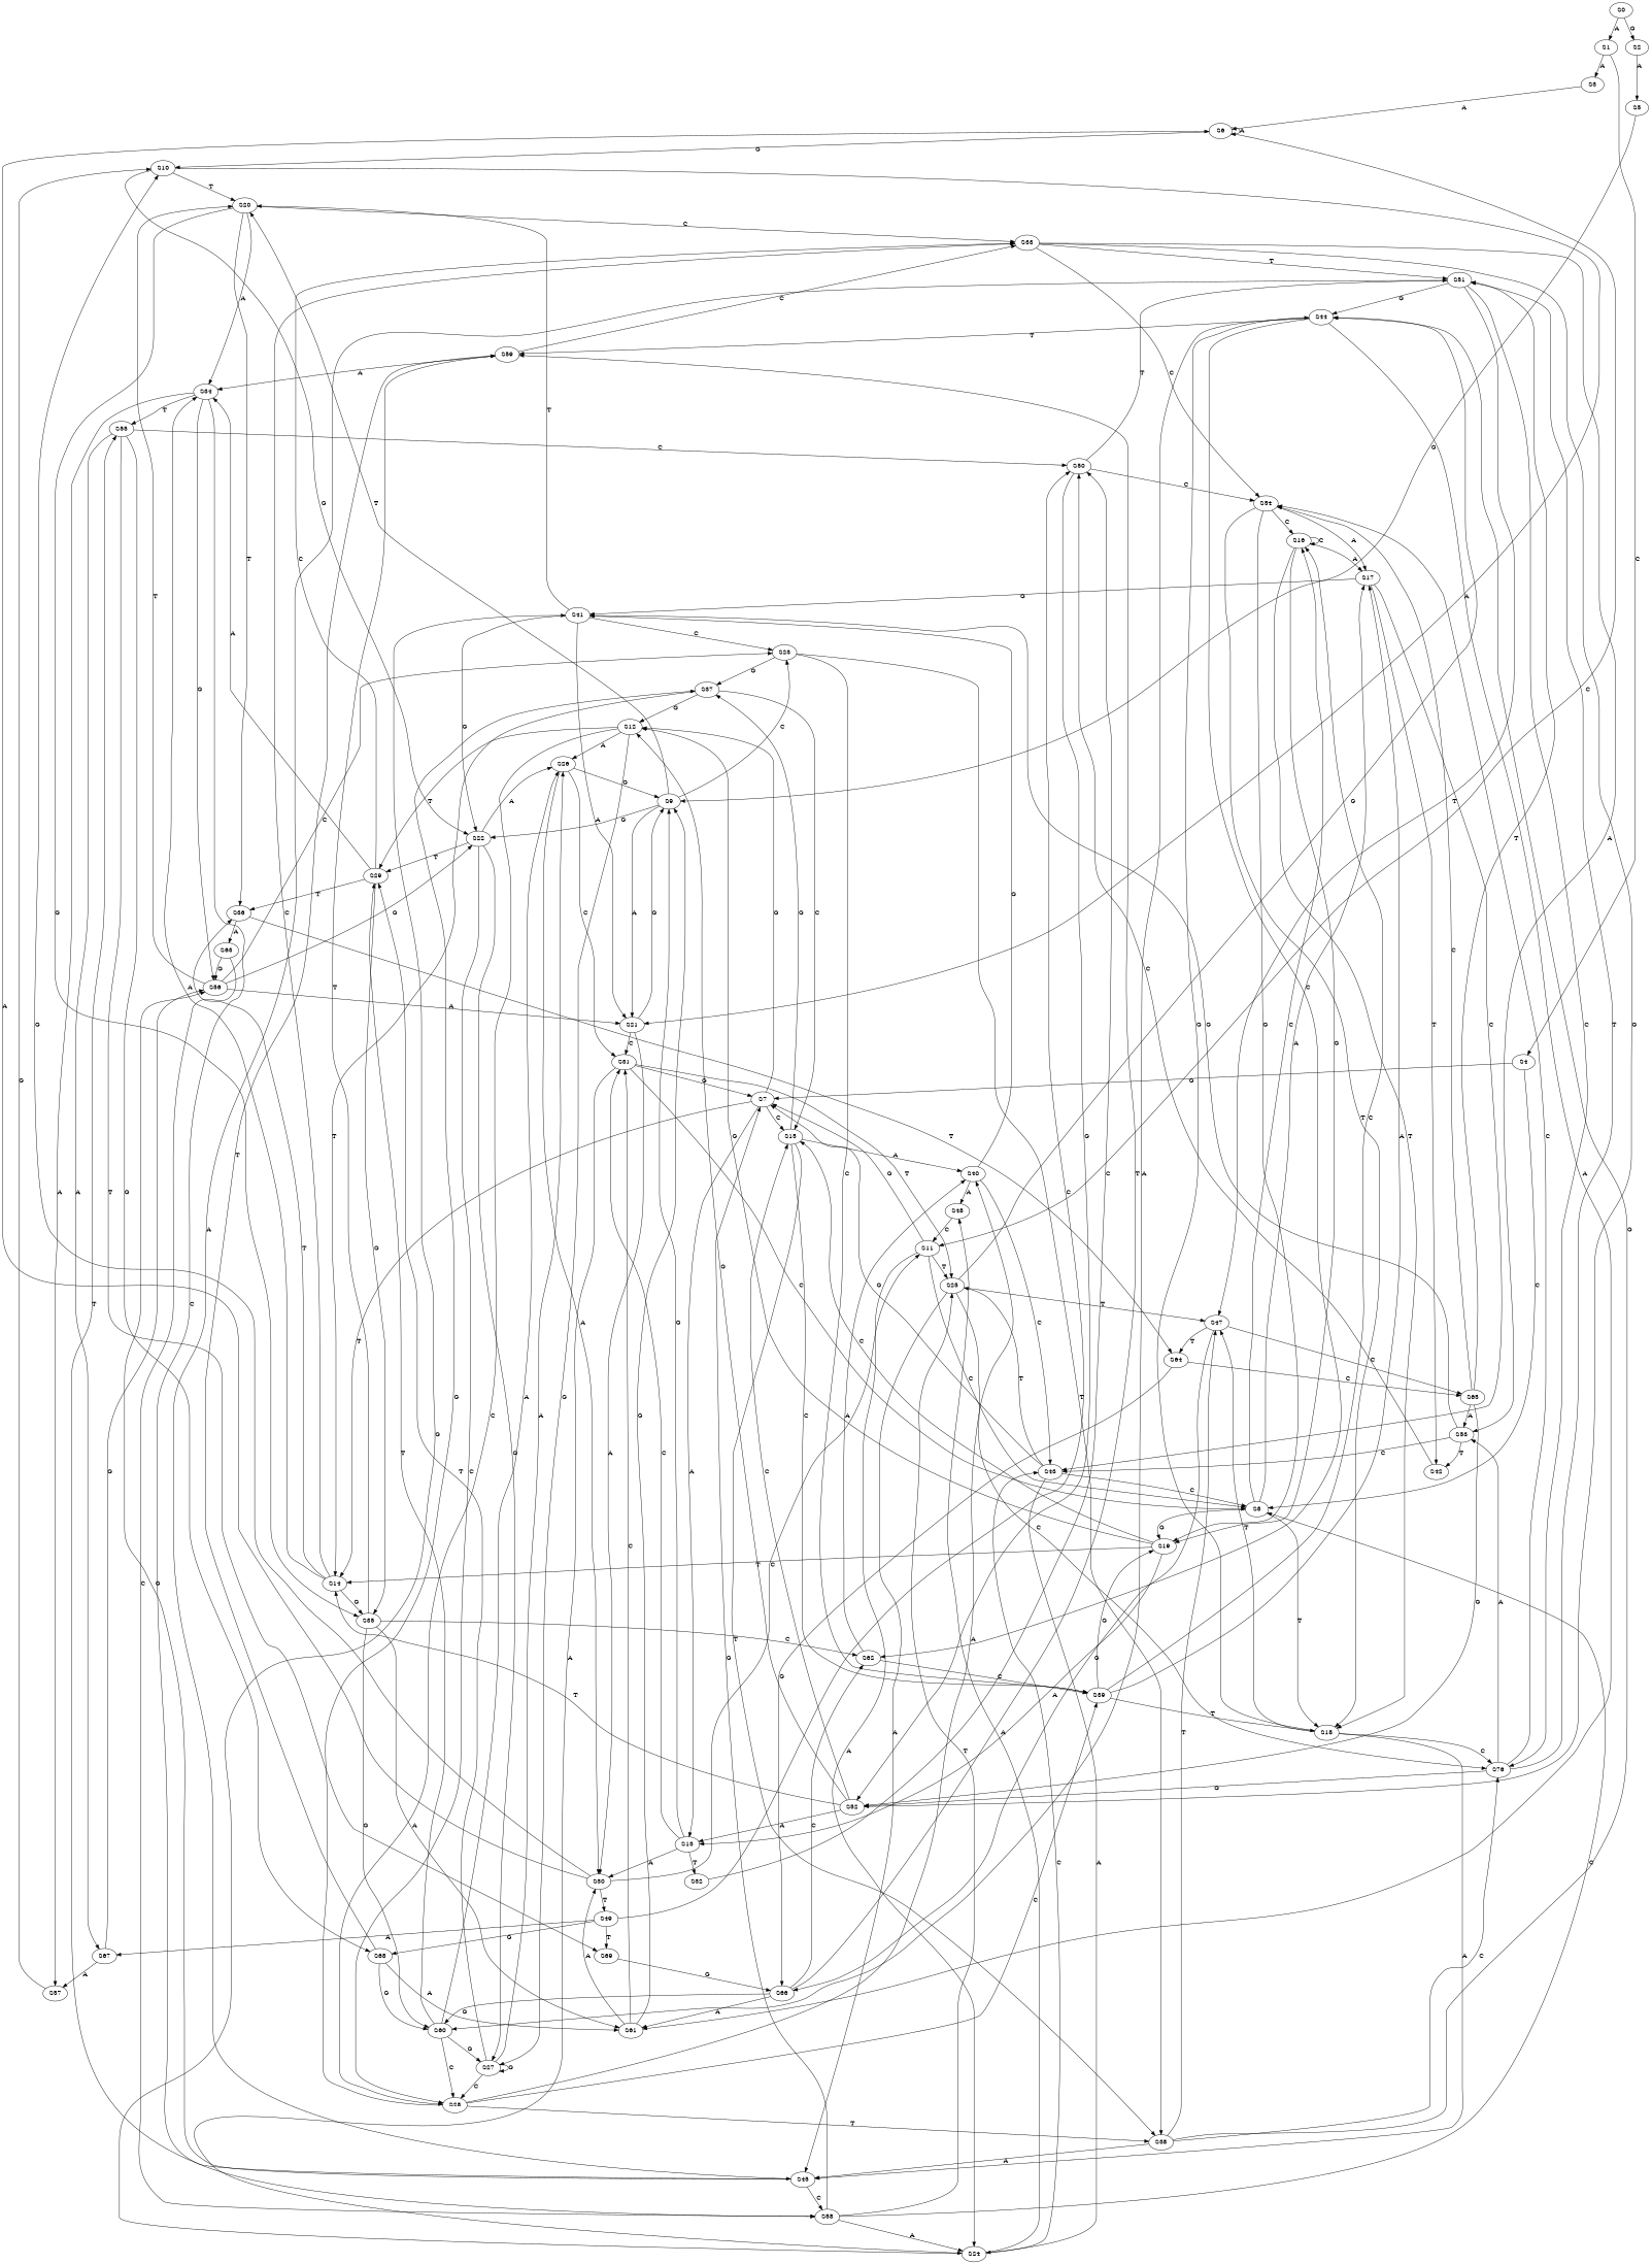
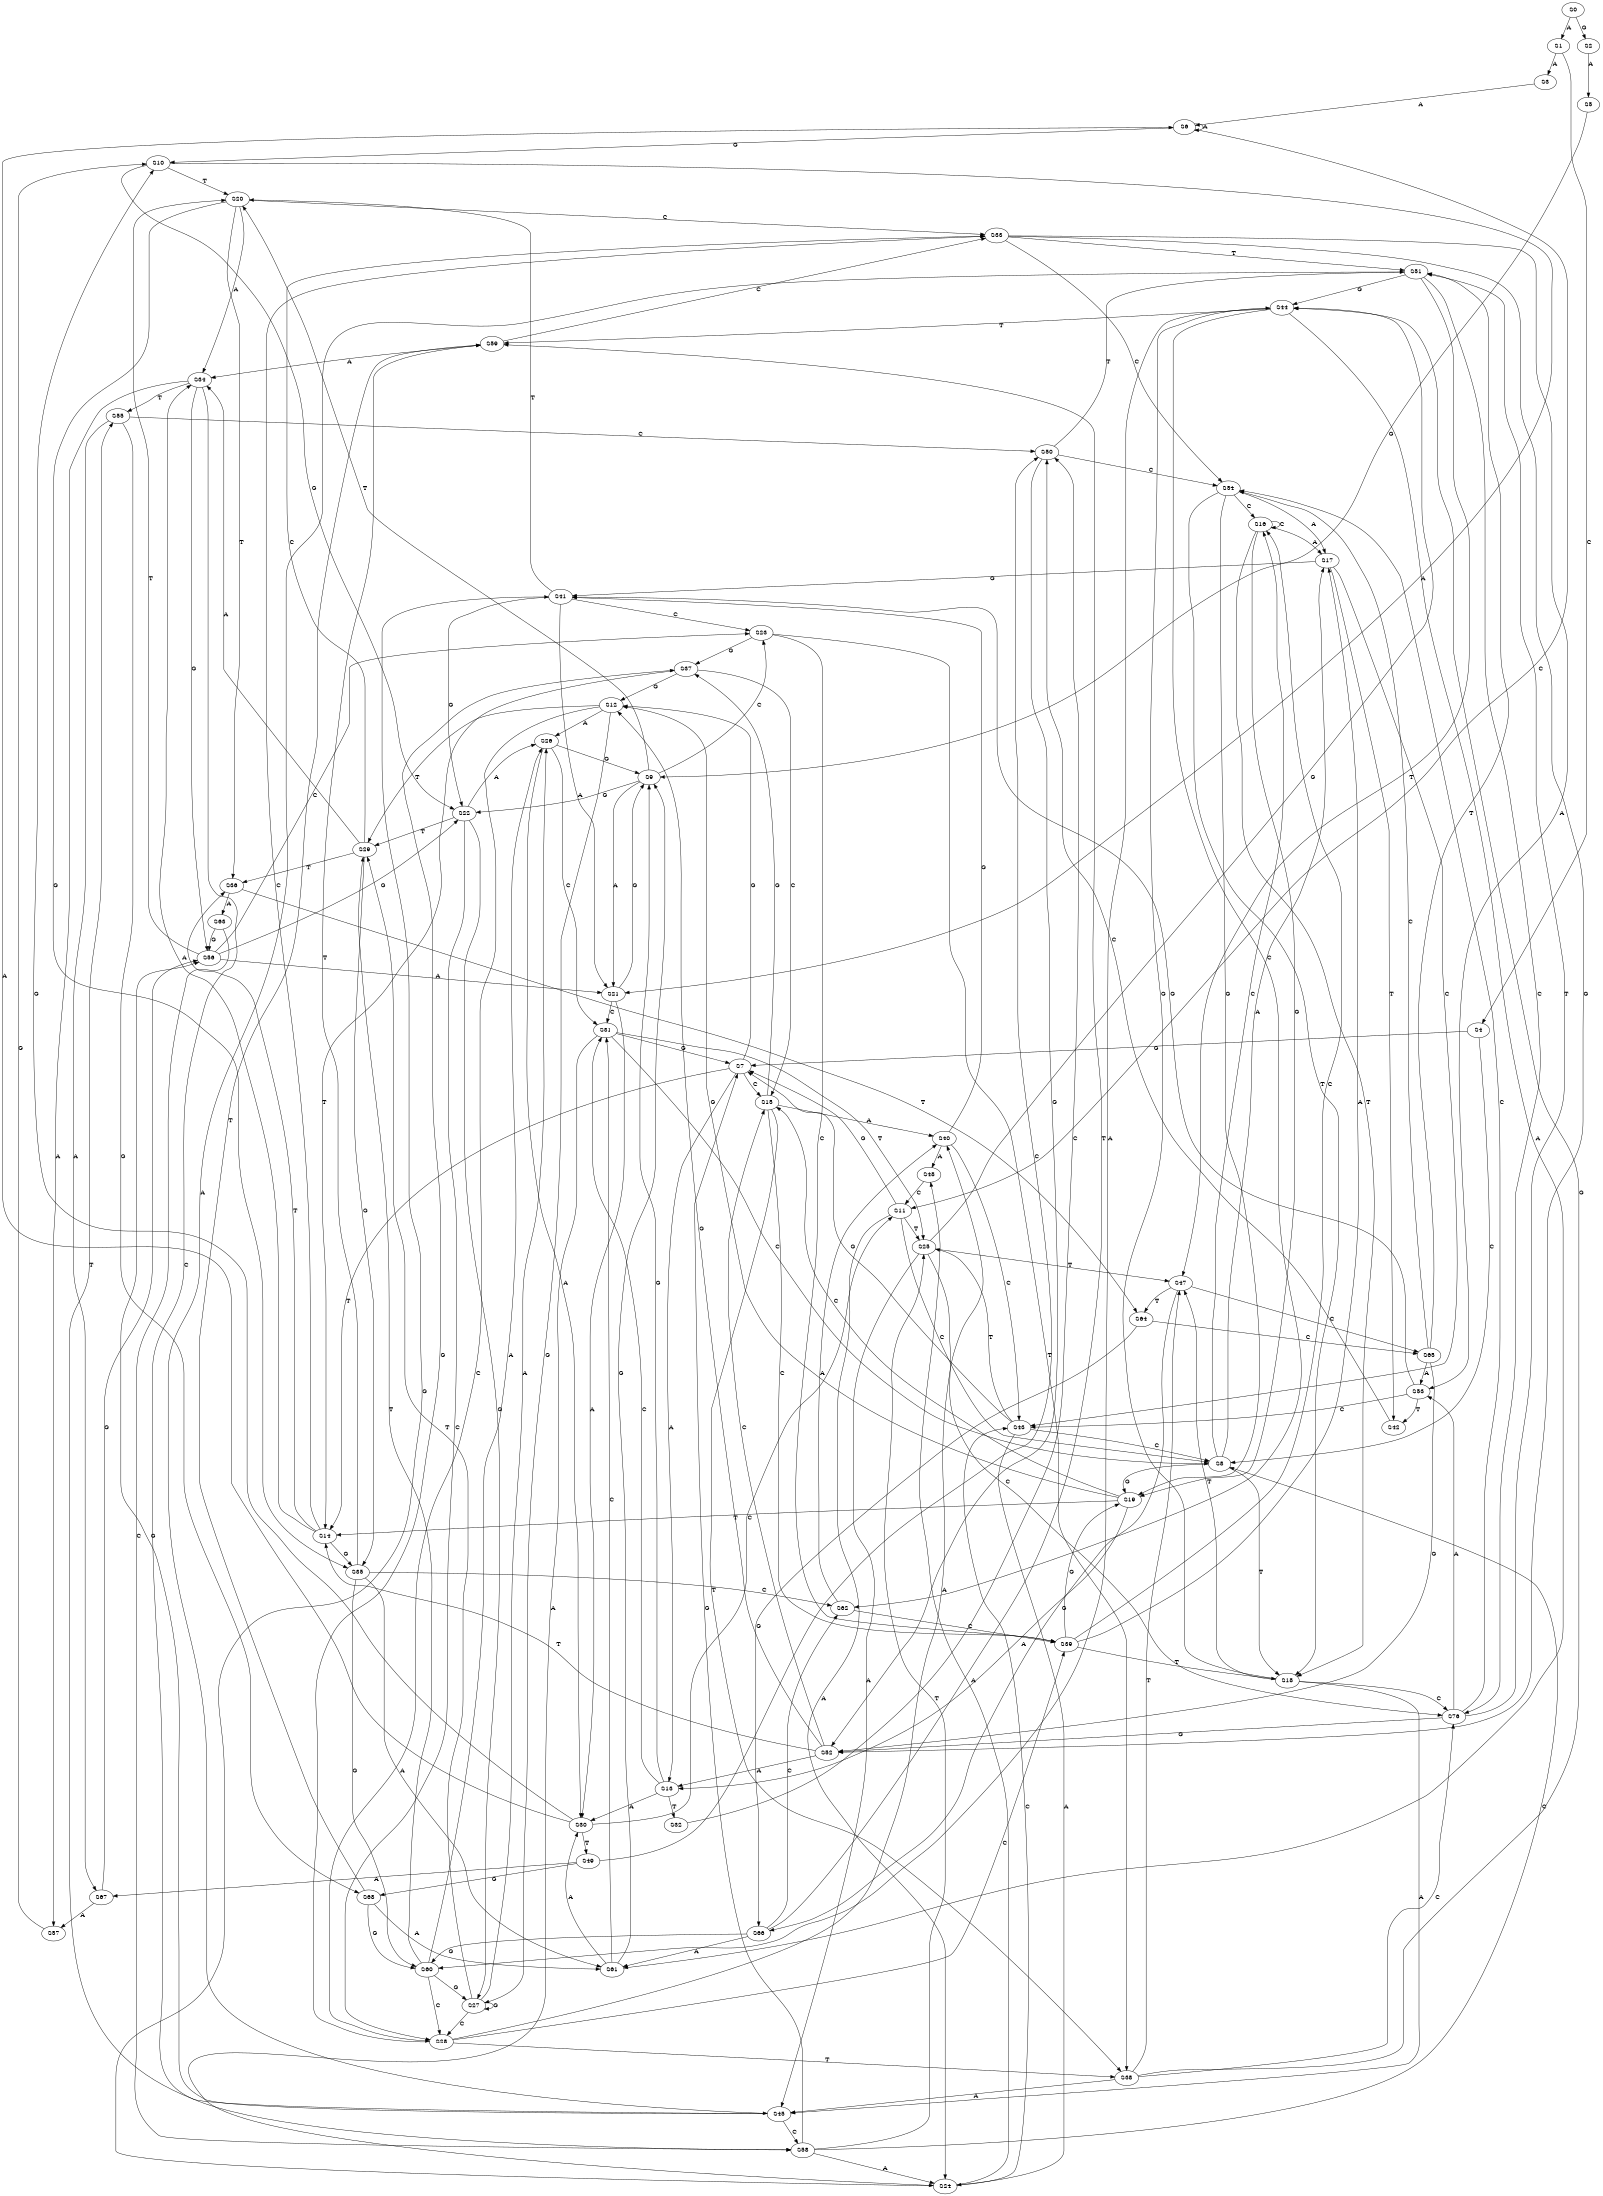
  strict digraph {
    S0
    S1
    S2
    S3
    S4
    S5
    S6
    S7
    S8
    S9
    S10
    S11
    S12
    S13
    S14
    S15
    S16
    S17
    S18
    S19
    S20
    S21
    S22
    S23
    S24
    S25
    S26
    S27
    S28
    S29
    S30
    S31
    S32
    S33
    S34
    S35
    S36
    S37
    S38
    S39
    S40
    S41
    S42
    S43
    S44
    S45
    n47 [label=S76]
    S47
    S48
    S49
    S50
    S51
    S52
    S53
    S54
    S55
    S56
    S57
    S58
    S59
    S60
    S61
    S62
    S63
    S64
    S65
    S66
    S67
    S68
-   S69
    S0 -> S1 [label=A]
    S0 -> S2 [label=G]
    S1 -> S3 [label=A]
    S1 -> S4 [label=C]
    S2 -> S5 [label=A]
    S3 -> S6 [label=A]
    S4 -> S7 [label=G]
    S4 -> S8 [label=C]
    S5 -> S9 [label=G]
    S6 -> S6 [label=A]
    S6 -> S10 [label=G]
    S6 -> S11 [label=C]
    S7 -> S12 [label=G]
    S7 -> S13 [label=A]
    S7 -> S14 [label=T]
    S7 -> S15 [label=C]
    S8 -> S16 [label=C]
    S8 -> S17 [label=A]
    S8 -> S18 [label=T]
    S8 -> S19 [label=G]
    S9 -> S20 [label=T]
    S9 -> S21 [label=A]
    S9 -> S22 [label=G]
    S9 -> S23 [label=C]
    S10 -> S20 [label=T]
    S10 -> S21 [label=A]
    S10 -> S22 [label=G]
    S11 -> S7 [label=G]
    S11 -> S8 [label=C]
    S11 -> S24 [label=A]
    S11 -> S25 [label=T]
    S12 -> S26 [label=A]
    S12 -> S27 [label=G]
    S12 -> S28 [label=C]
    S12 -> S29 [label=T]
    S13 -> S9 [label=G]
    S13 -> S30 [label=A]
    S13 -> S31 [label=C]
    S13 -> S32 [label=T]
    S14 -> S33 [label=C]
    S14 -> S34 [label=A]
    S14 -> S35 [label=G]
    S14 -> S36 [label=T]
    S15 -> S37 [label=G]
    S15 -> S38 [label=T]
    S15 -> S39 [label=C]
    S15 -> S40 [label=A]
    S16 -> S16 [label=C]
    S16 -> S17 [label=A]
    S16 -> S18 [label=T]
    S16 -> S19 [label=G]
    S17 -> S41 [label=G]
    S17 -> S42 [label=T]
    S17 -> S43 [label=C]
    S18 -> S44 [label=G]
    S18 -> S45 [label=A]
    S18 -> n47 [label=C]
    S18 -> S47 [label=T]
    S19 -> S12 [label=G]
    S19 -> S13 [label=A]
    S19 -> S14 [label=T]
    S19 -> S15 [label=C]
    S20 -> S33 [label=C]
    S20 -> S34 [label=A]
    S20 -> S35 [label=G]
    S20 -> S36 [label=T]
    S21 -> S9 [label=G]
    S21 -> S30 [label=A]
    S21 -> S31 [label=C]
    S22 -> S26 [label=A]
    S22 -> S27 [label=G]
    S22 -> S28 [label=C]
    S22 -> S29 [label=T]
    S23 -> S37 [label=G]
    S23 -> S38 [label=T]
    S23 -> S39 [label=C]
    S24 -> S41 [label=G]
    S24 -> S43 [label=C]
    S24 -> S48 [label=A]
    S25 -> S44 [label=G]
    S25 -> S45 [label=A]
    S25 -> n47 [label=C]
    S25 -> S47 [label=T]
    S26 -> S9 [label=G]
    S26 -> S30 [label=A]
    S26 -> S31 [label=C]
    S27 -> S26 [label=A]
    S27 -> S27 [label=G]
    S27 -> S28 [label=C]
    S27 -> S29 [label=T]
    S28 -> S37 [label=G]
    S28 -> S38 [label=T]
    S28 -> S39 [label=C]
    S28 -> S40 [label=A]
    S29 -> S33 [label=C]
    S29 -> S34 [label=A]
    S29 -> S35 [label=G]
    S29 -> S36 [label=T]
    S30 -> S6 [label=A]
    S30 -> S10 [label=G]
    S30 -> S11 [label=C]
    S30 -> S49 [label=T]
    S31 -> S7 [label=G]
    S31 -> S8 [label=C]
    S31 -> S24 [label=A]
    S31 -> S25 [label=T]
    S32 -> S50 [label=C]
    S33 -> S51 [label=T]
    S33 -> S52 [label=G]
    S33 -> S53 [label=A]
    S33 -> S54 [label=C]
    S34 -> S55 [label=T]
    S34 -> S56 [label=G]
    S34 -> S57 [label=A]
    S34 -> S58 [label=C]
    S35 -> S59 [label=T]
    S35 -> S60 [label=G]
    S35 -> S61 [label=A]
    S35 -> S62 [label=C]
    S36 -> S63 [label=A]
    S36 -> S64 [label=T]
    S37 -> S12 [label=G]
    S37 -> S14 [label=T]
    S37 -> S15 [label=C]
    S38 -> S44 [label=G]
    S38 -> S45 [label=A]
    S38 -> n47 [label=C]
    S38 -> S47 [label=T]
    S39 -> S16 [label=C]
    S39 -> S17 [label=A]
    S39 -> S18 [label=T]
    S39 -> S19 [label=G]
    S40 -> S41 [label=G]
    S40 -> S43 [label=C]
    S40 -> S48 [label=A]
    S41 -> S20 [label=T]
    S41 -> S21 [label=A]
    S41 -> S22 [label=G]
    S41 -> S23 [label=C]
    S42 -> S50 [label=C]
    S43 -> S7 [label=G]
    S43 -> S8 [label=C]
    S43 -> S24 [label=A]
    S43 -> S25 [label=T]
    S44 -> S59 [label=T]
    S44 -> S60 [label=A]
    S44 -> S61 [label=A]
    S44 -> S62 [label=C]
    S45 -> S55 [label=T]
    S45 -> S56 [label=G]
    S45 -> S58 [label=C]
    n47 -> S51 [label=T]
    n47 -> S52 [label=G]
    n47 -> S53 [label=A]
    n47 -> S54 [label=C]
    S47 -> S64 [label=T]
    S47 -> S65 [label=C]
    S47 -> S66 [label=G]
    S48 -> S11 [label=C]
    S49 -> S50 [label=C]
    S49 -> S67 [label=A]
    S49 -> S68 [label=G]
-   S49 -> S69 [label=T]
    S50 -> S51 [label=T]
    S50 -> S52 [label=G]
    S50 -> S54 [label=C]
    S51 -> S44 [label=G]
    S51 -> S45 [label=A]
    S51 -> n47 [label=C]
    S51 -> S47 [label=T]
    S52 -> S12 [label=G]
    S52 -> S13 [label=A]
    S52 -> S14 [label=T]
    S52 -> S15 [label=C]
    S53 -> S41 [label=G]
    S53 -> S42 [label=T]
    S53 -> S43 [label=C]
    S54 -> S16 [label=C]
    S54 -> S17 [label=A]
    S54 -> S18 [label=T]
    S54 -> S19 [label=G]
    S55 -> S50 [label=C]
    S55 -> S67 [label=A]
    S55 -> S68 [label=G]
-   S55 -> S69 [label=T]
    S56 -> S20 [label=T]
    S56 -> S21 [label=A]
    S56 -> S22 [label=G]
    S56 -> S23 [label=C]
    S57 -> S10 [label=G]
    S58 -> S7 [label=G]
    S58 -> S8 [label=C]
    S58 -> S24 [label=A]
    S58 -> S25 [label=T]
    S59 -> S33 [label=C]
    S59 -> S34 [label=A]
    S60 -> S26 [label=A]
    S60 -> S27 [label=G]
    S60 -> S28 [label=C]
    S60 -> S29 [label=T]
    S61 -> S9 [label=G]
    S61 -> S30 [label=A]
    S61 -> S31 [label=C]
    S62 -> S39 [label=C]
    S62 -> S40 [label=A]
    S63 -> S56 [label=G]
    S63 -> S58 [label=C]
    S64 -> S65 [label=C]
    S64 -> S66 [label=G]
    S65 -> S51 [label=T]
    S65 -> S52 [label=G]
    S65 -> S53 [label=A]
    S65 -> S54 [label=C]
    S66 -> S59 [label=T]
    S66 -> S60 [label=G]
    S66 -> S61 [label=A]
    S66 -> S62 [label=C]
    S67 -> S56 [label=G]
    S67 -> S57 [label=A]
    S68 -> S59 [label=T]
    S68 -> S60 [label=G]
    S68 -> S61 [label=A]
-   S69 -> S66 [label=G]
  }
